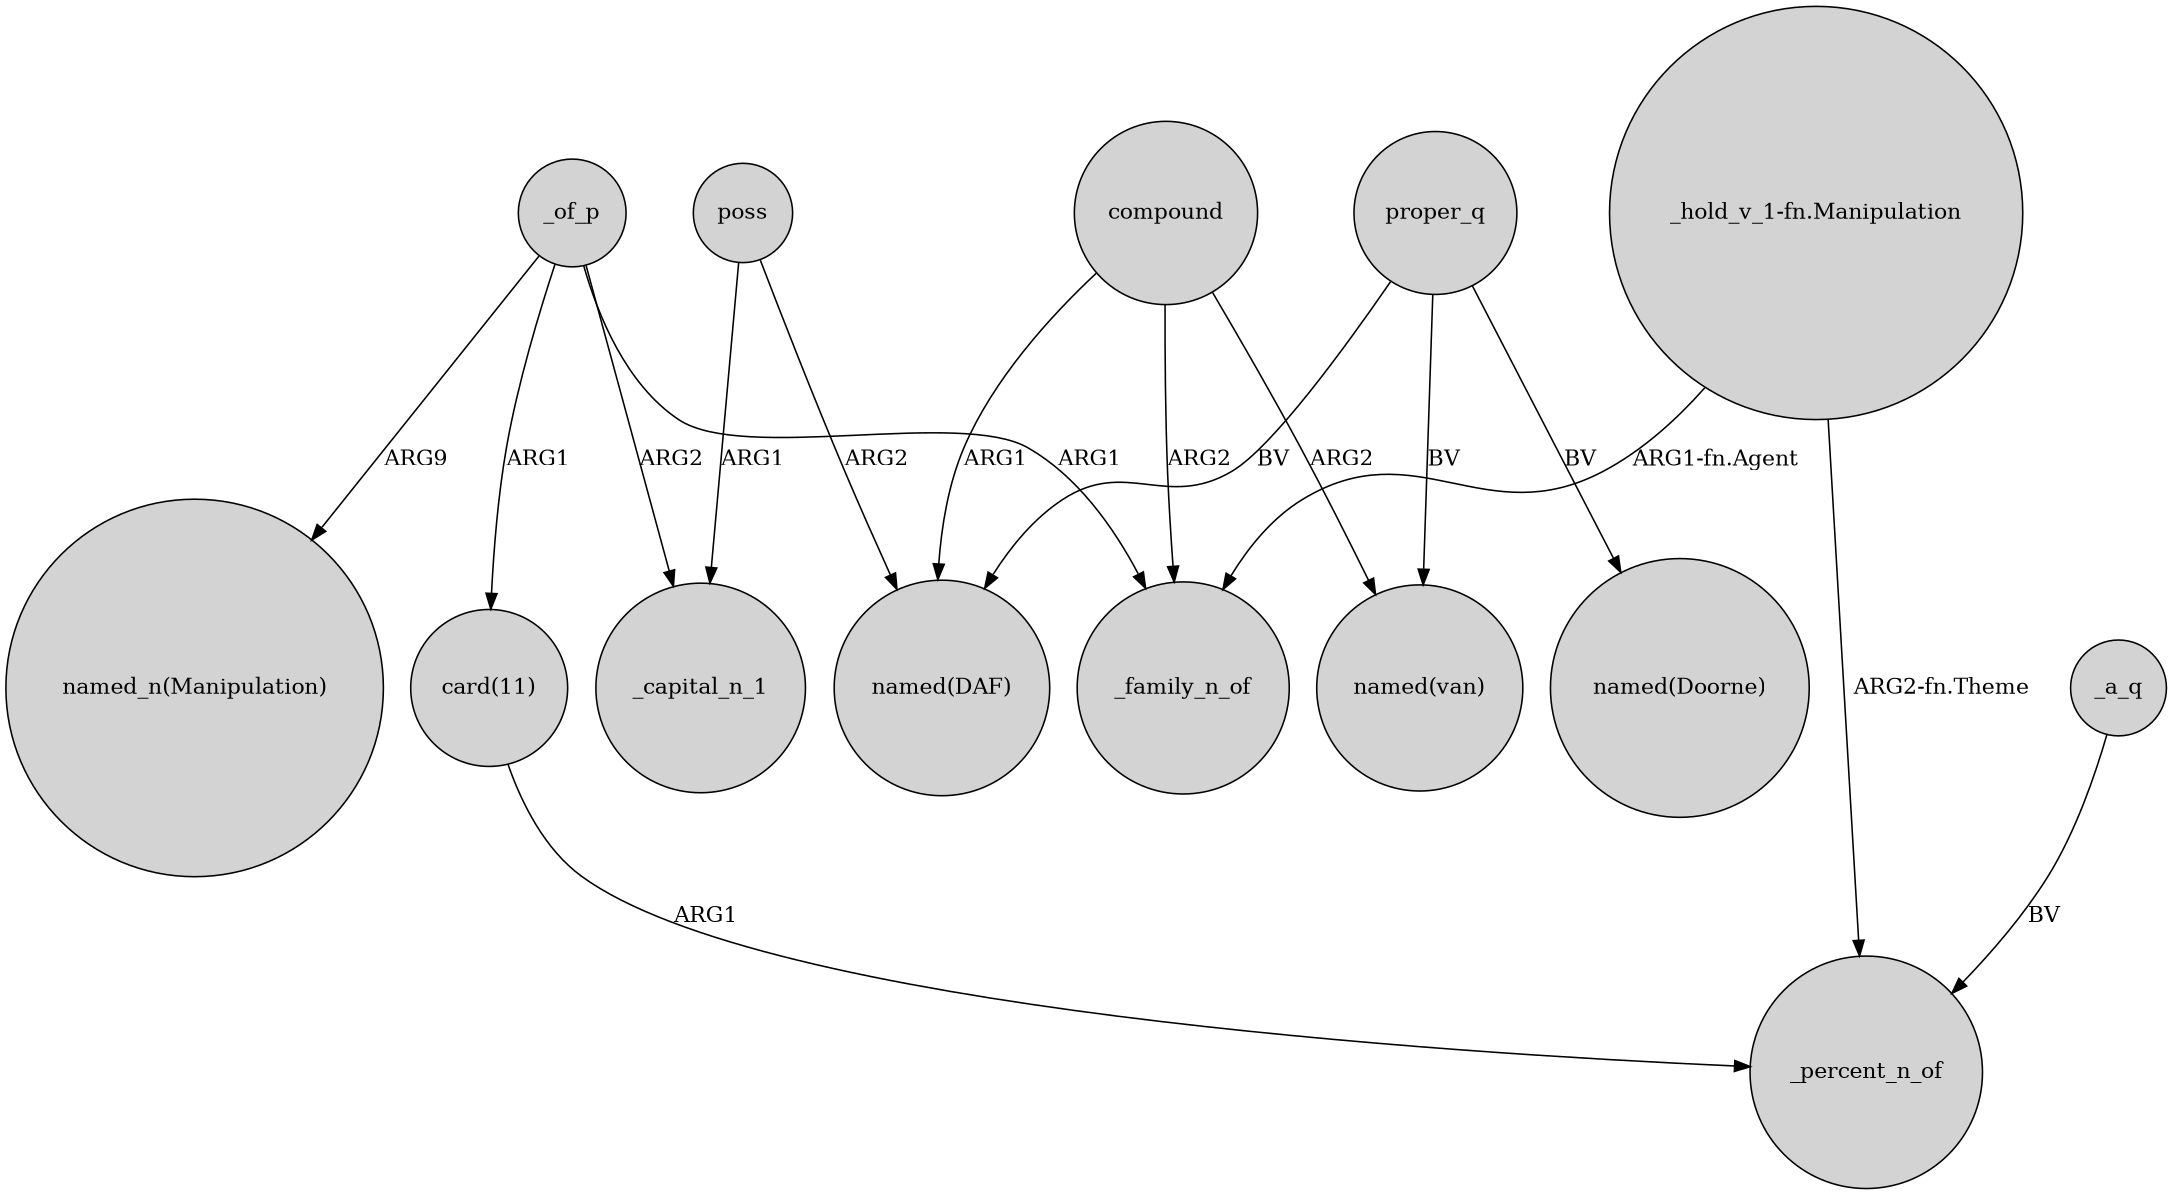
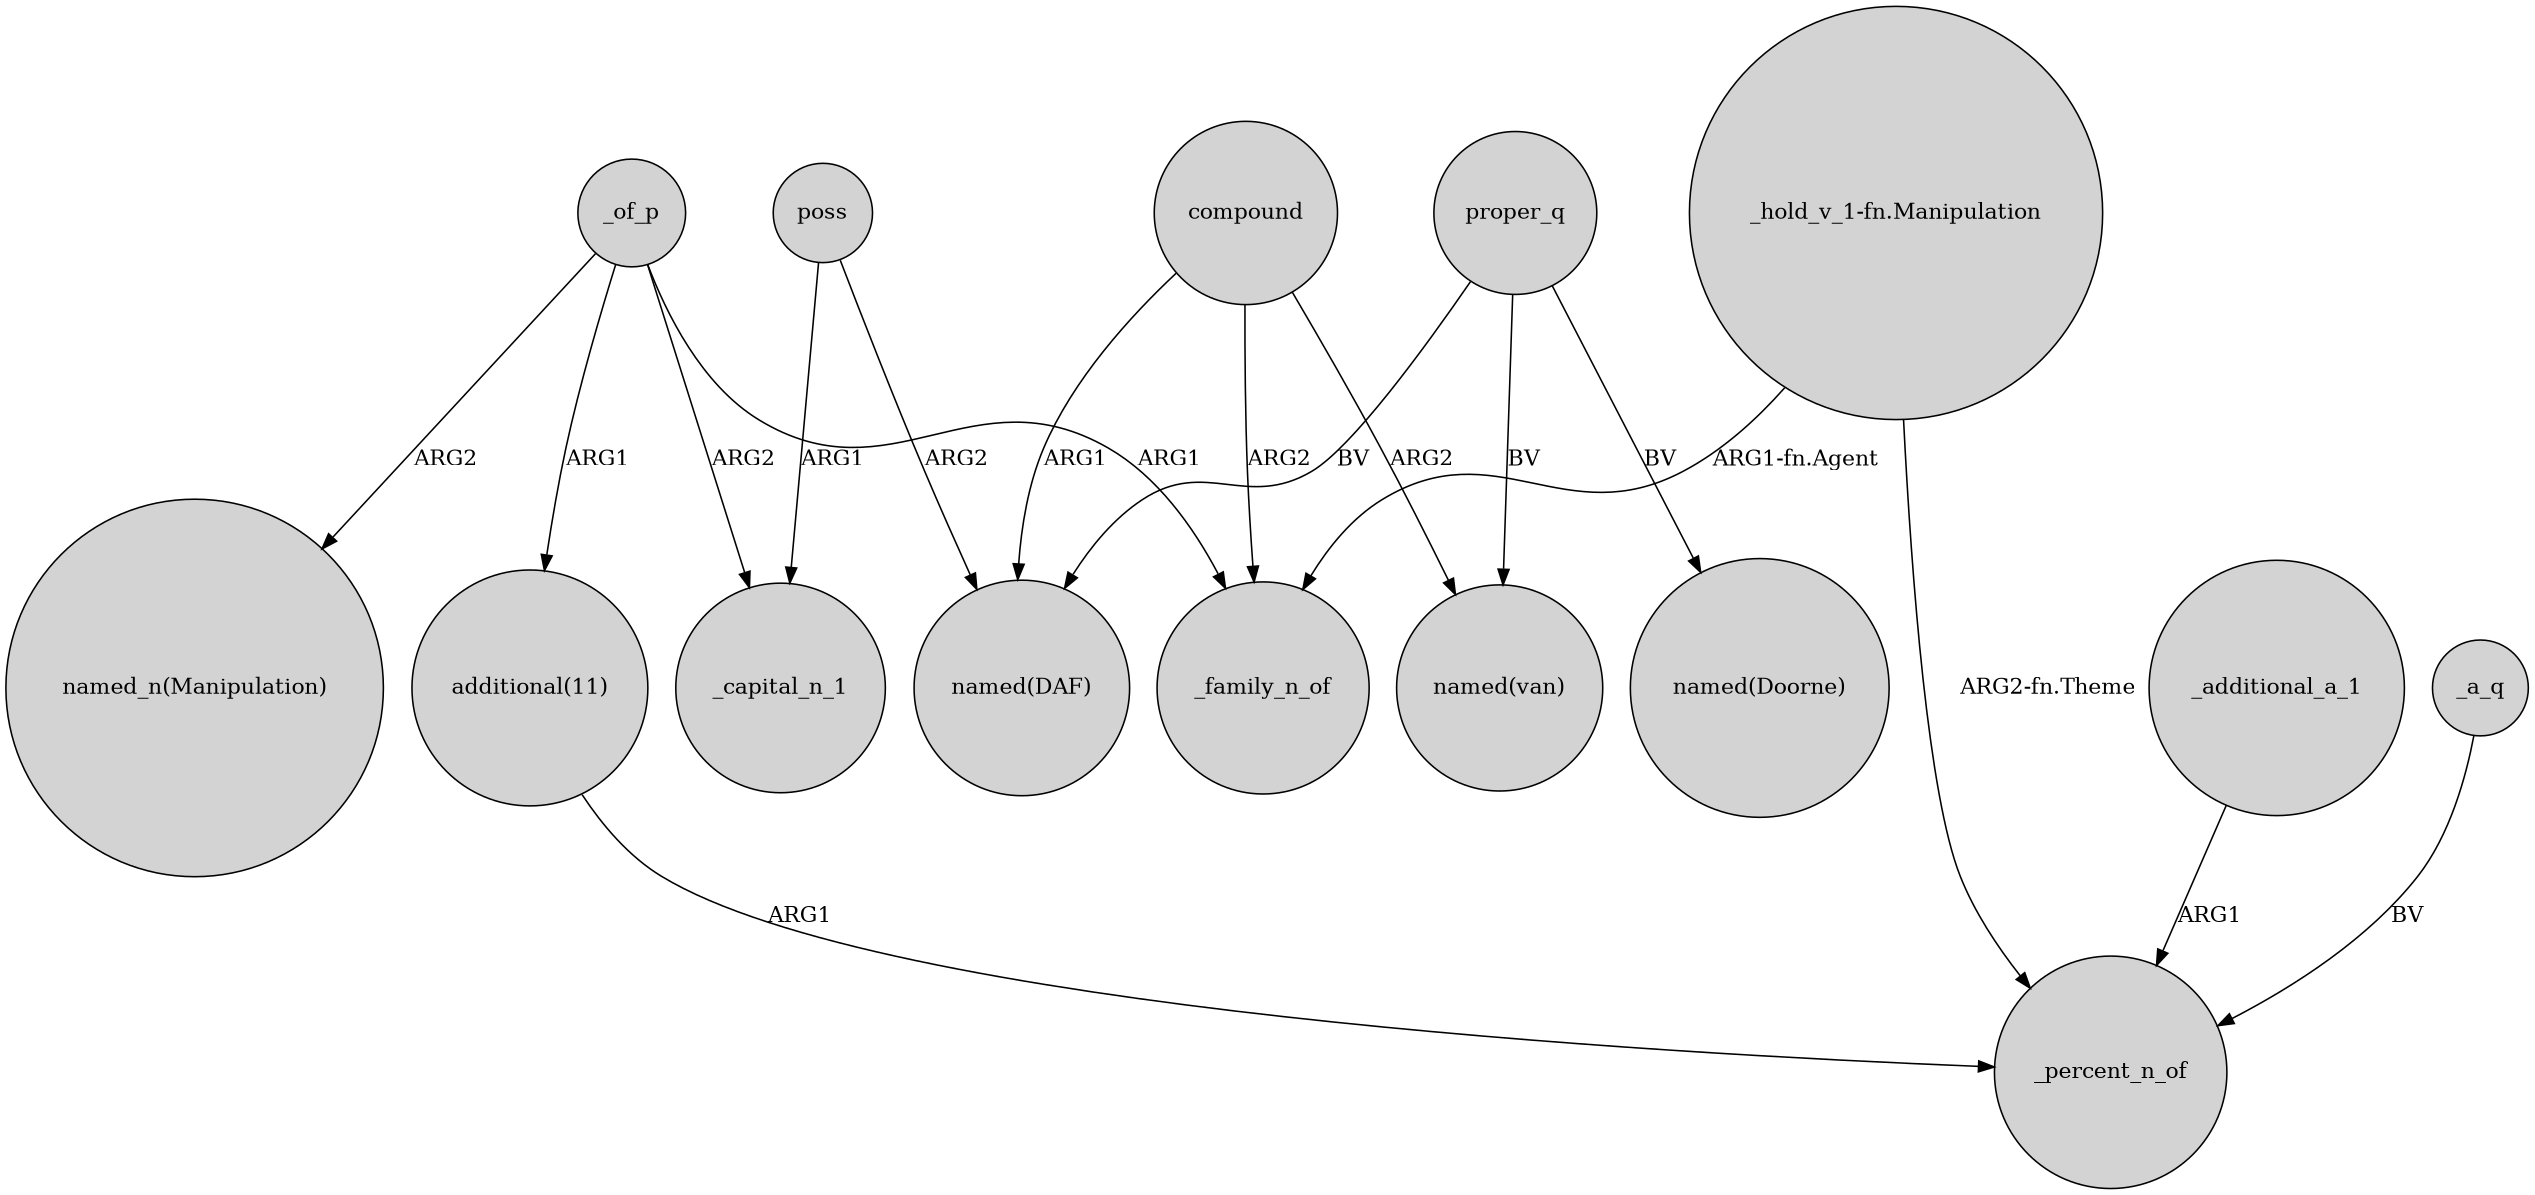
  digraph {
    node [shape=circle style=filled]
    poss
    _capital_n_1
    "named(DAF)"
    compound
    _family_n_of
    "named(van)"
-   "card(11)"
+   "card(11)" [label="additional(11)"]
    _percent_n_of
    n9 [label="named_n(Manipulation)"]
    proper_q
    "named(Doorne)"
    "_hold_v_1-fn.Manipulation"
    _of_p
+   _additional_a_1
    _a_q
    poss -> _capital_n_1 [label=ARG1]
    poss -> "named(DAF)" [label=ARG2]
    compound -> "named(DAF)" [label=ARG1]
    compound -> _family_n_of [label=ARG2]
    compound -> "named(van)" [label=ARG2]
    "card(11)" -> _percent_n_of [label=ARG1]
    proper_q -> "named(DAF)" [label=BV]
    proper_q -> "named(van)" [label=BV]
    proper_q -> "named(Doorne)" [label=BV]
    "_hold_v_1-fn.Manipulation" -> _family_n_of [label="ARG1-fn.Agent"]
    "_hold_v_1-fn.Manipulation" -> _percent_n_of [label="ARG2-fn.Theme"]
    _of_p -> _capital_n_1 [label=ARG2]
    _of_p -> _family_n_of [label=ARG1]
    _of_p -> "card(11)" [label=ARG1]
-   _of_p -> n9 [label=ARG9]
+   _of_p -> n9 [label=ARG2]
+   _additional_a_1 -> _percent_n_of [label=ARG1]
    _a_q -> _percent_n_of [label=BV]
  }
